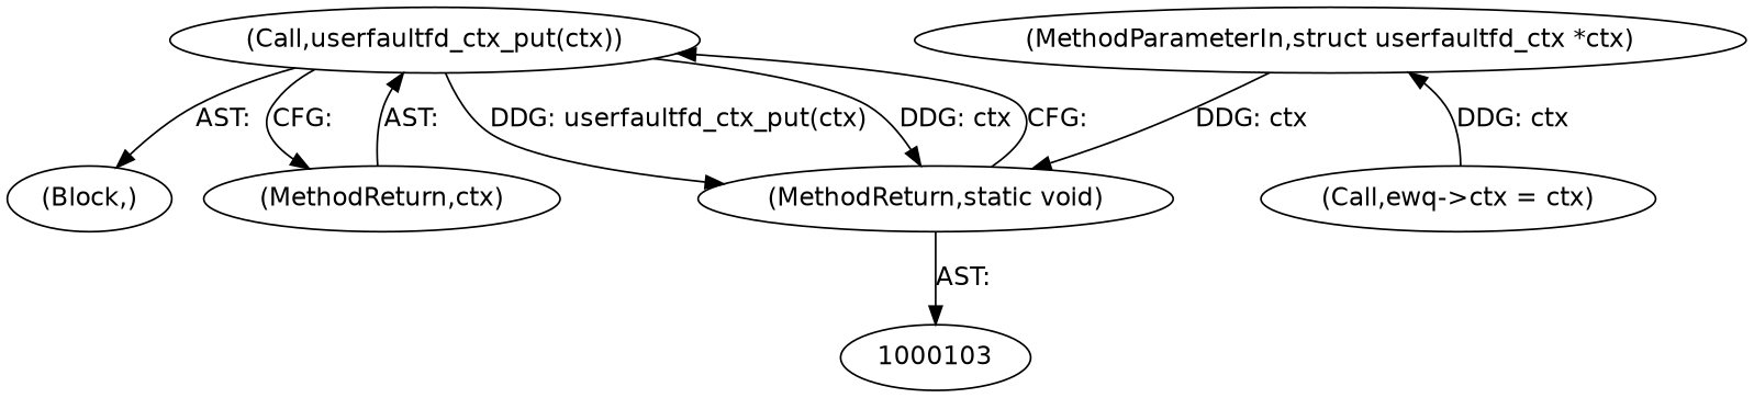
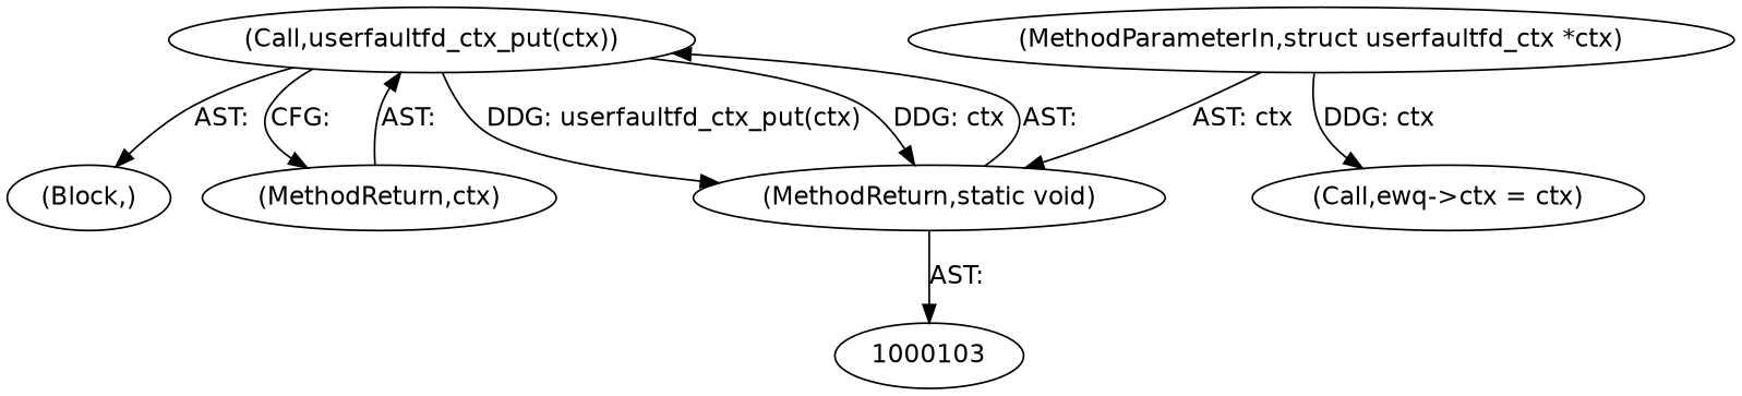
  digraph {
    fontname="DejaVu Sans"
    node [fontname="DejaVu Sans"]
    edge [fontname="DejaVu Sans"]
    n1 [label="(Call,userfaultfd_ctx_put(ctx))"]
    n2 [label="(Block,)"]
    n3 [label="(MethodReturn,ctx)"]
    n4 [label="(MethodReturn,static void)"]
    1000103
    n6 [label="(MethodParameterIn,struct userfaultfd_ctx *ctx)"]
    n7 [label="(Call,ewq->ctx = ctx)"]
    n1 -> n2 [label="AST: "]
    n1 -> n3 [label="CFG: "]
    n1 -> n4 [label="DDG: userfaultfd_ctx_put(ctx)"]
    n1 -> n4 [label="DDG: ctx"]
    n3 -> n1 [label="AST: "]
-   n4 -> n1 [label="CFG: "]
+   n4 -> n1 [label="AST: "]
    n4 -> 1000103 [label="AST: "]
-   n6 -> n4 [label="DDG: ctx"]
-   n7 -> n6 [label="DDG: ctx"]
+   n6 -> n4 [label="AST: ctx"]
+   n6 -> n7 [label="DDG: ctx"]
  }
